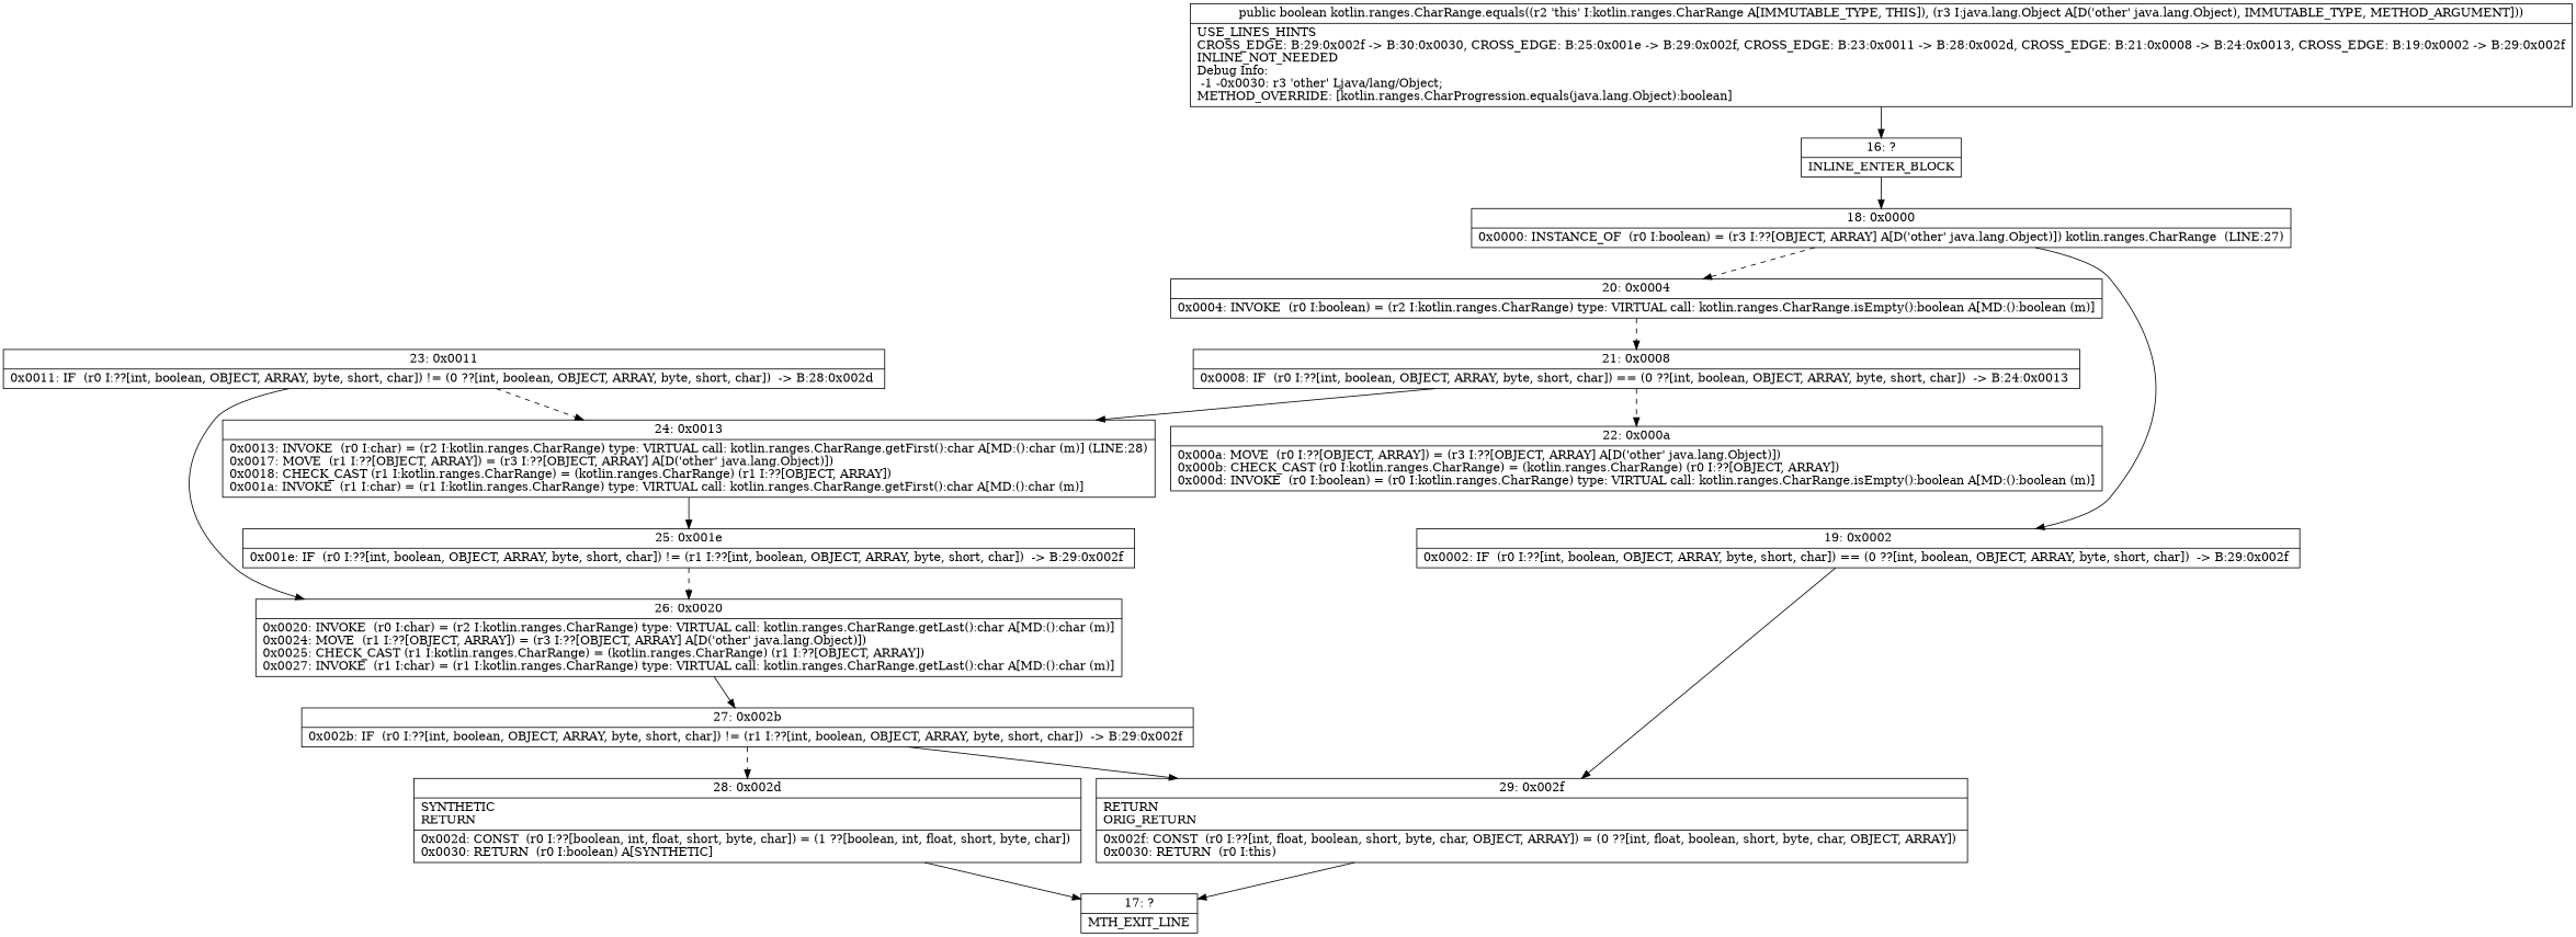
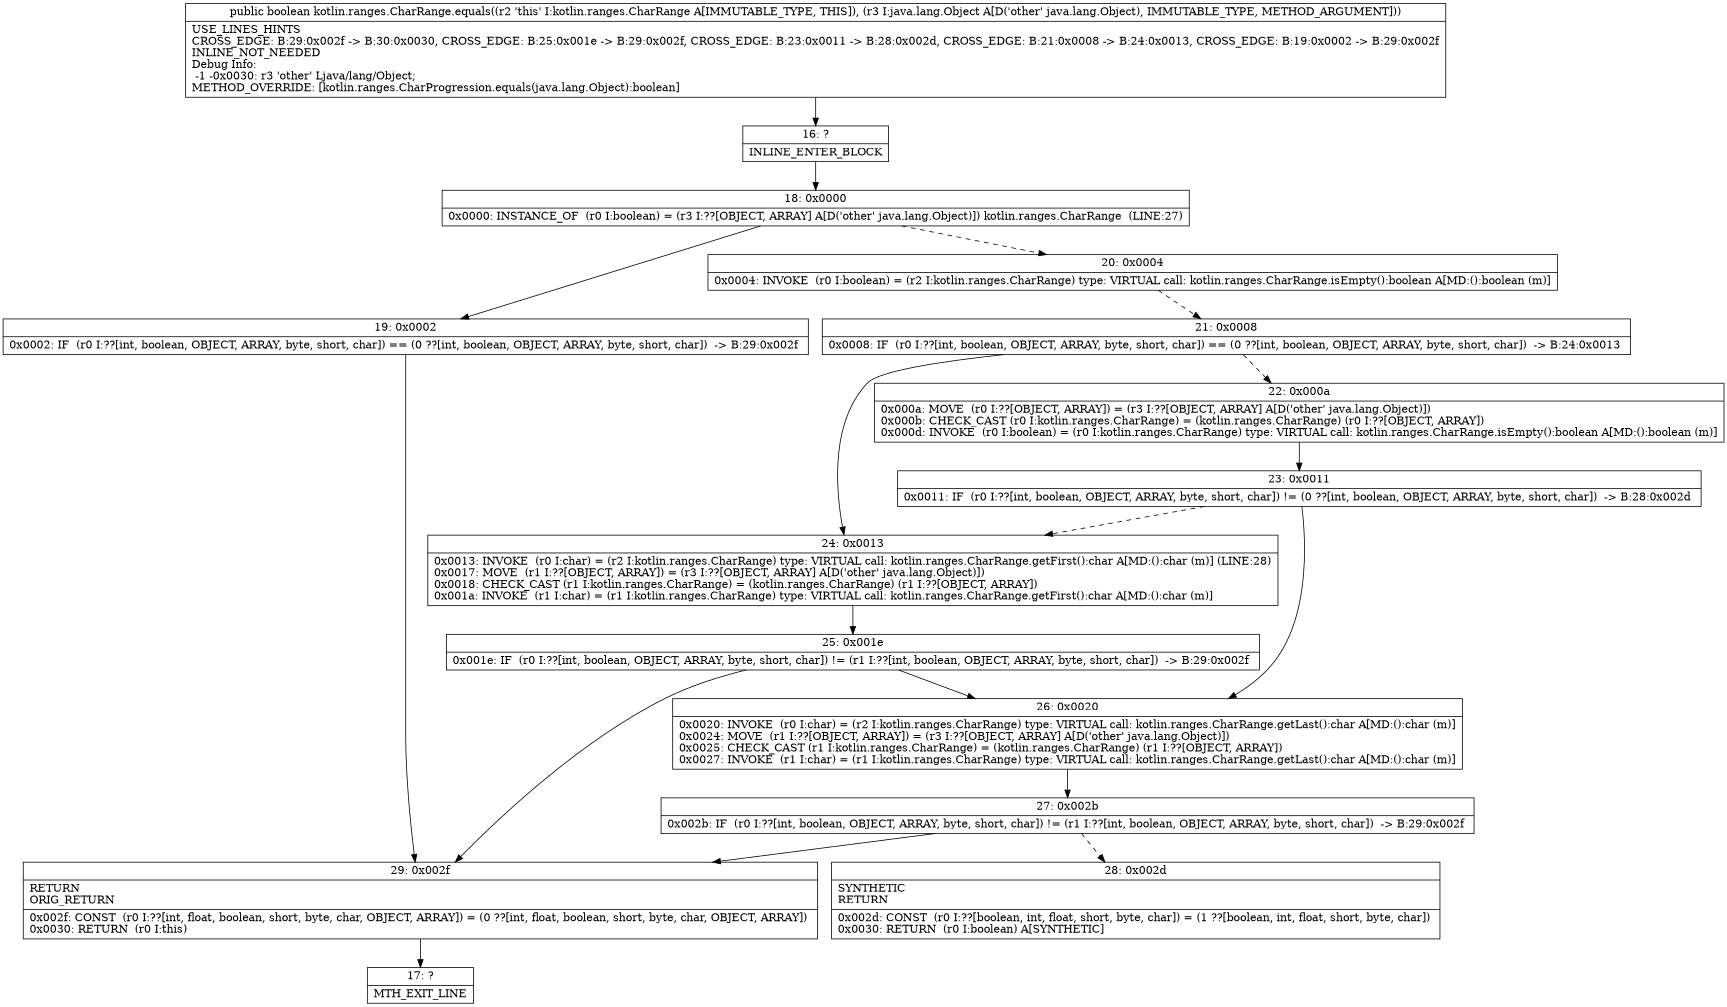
  digraph {
    node [shape=record]
    n1 [label="{16\:\ ?|INLINE_ENTER_BLOCK\l}"]
    n2 [label="{18\:\ 0x0000|0x0000: INSTANCE_OF  (r0 I:boolean) = (r3 I:??[OBJECT, ARRAY] A[D('other' java.lang.Object)]) kotlin.ranges.CharRange  (LINE:27)\l}"]
    n3 [label="{19\:\ 0x0002|0x0002: IF  (r0 I:??[int, boolean, OBJECT, ARRAY, byte, short, char]) == (0 ??[int, boolean, OBJECT, ARRAY, byte, short, char])  \-\> B:29:0x002f \l}"]
    n4 [label="{20\:\ 0x0004|0x0004: INVOKE  (r0 I:boolean) = (r2 I:kotlin.ranges.CharRange) type: VIRTUAL call: kotlin.ranges.CharRange.isEmpty():boolean A[MD:():boolean (m)]\l}"]
    n5 [label="{29\:\ 0x002f|RETURN\lORIG_RETURN\l|0x002f: CONST  (r0 I:??[int, float, boolean, short, byte, char, OBJECT, ARRAY]) = (0 ??[int, float, boolean, short, byte, char, OBJECT, ARRAY]) \l0x0030: RETURN  (r0 I:this) \l}"]
    n6 [label="{21\:\ 0x0008|0x0008: IF  (r0 I:??[int, boolean, OBJECT, ARRAY, byte, short, char]) == (0 ??[int, boolean, OBJECT, ARRAY, byte, short, char])  \-\> B:24:0x0013 \l}"]
    n7 [label="{17\:\ ?|MTH_EXIT_LINE\l}"]
    n8 [label="{22\:\ 0x000a|0x000a: MOVE  (r0 I:??[OBJECT, ARRAY]) = (r3 I:??[OBJECT, ARRAY] A[D('other' java.lang.Object)]) \l0x000b: CHECK_CAST (r0 I:kotlin.ranges.CharRange) = (kotlin.ranges.CharRange) (r0 I:??[OBJECT, ARRAY]) \l0x000d: INVOKE  (r0 I:boolean) = (r0 I:kotlin.ranges.CharRange) type: VIRTUAL call: kotlin.ranges.CharRange.isEmpty():boolean A[MD:():boolean (m)]\l}"]
    n9 [label="{24\:\ 0x0013|0x0013: INVOKE  (r0 I:char) = (r2 I:kotlin.ranges.CharRange) type: VIRTUAL call: kotlin.ranges.CharRange.getFirst():char A[MD:():char (m)] (LINE:28)\l0x0017: MOVE  (r1 I:??[OBJECT, ARRAY]) = (r3 I:??[OBJECT, ARRAY] A[D('other' java.lang.Object)]) \l0x0018: CHECK_CAST (r1 I:kotlin.ranges.CharRange) = (kotlin.ranges.CharRange) (r1 I:??[OBJECT, ARRAY]) \l0x001a: INVOKE  (r1 I:char) = (r1 I:kotlin.ranges.CharRange) type: VIRTUAL call: kotlin.ranges.CharRange.getFirst():char A[MD:():char (m)]\l}"]
    n10 [label="{23\:\ 0x0011|0x0011: IF  (r0 I:??[int, boolean, OBJECT, ARRAY, byte, short, char]) != (0 ??[int, boolean, OBJECT, ARRAY, byte, short, char])  \-\> B:28:0x002d \l}"]
    n11 [label="{25\:\ 0x001e|0x001e: IF  (r0 I:??[int, boolean, OBJECT, ARRAY, byte, short, char]) != (r1 I:??[int, boolean, OBJECT, ARRAY, byte, short, char])  \-\> B:29:0x002f \l}"]
    n12 [label="{26\:\ 0x0020|0x0020: INVOKE  (r0 I:char) = (r2 I:kotlin.ranges.CharRange) type: VIRTUAL call: kotlin.ranges.CharRange.getLast():char A[MD:():char (m)]\l0x0024: MOVE  (r1 I:??[OBJECT, ARRAY]) = (r3 I:??[OBJECT, ARRAY] A[D('other' java.lang.Object)]) \l0x0025: CHECK_CAST (r1 I:kotlin.ranges.CharRange) = (kotlin.ranges.CharRange) (r1 I:??[OBJECT, ARRAY]) \l0x0027: INVOKE  (r1 I:char) = (r1 I:kotlin.ranges.CharRange) type: VIRTUAL call: kotlin.ranges.CharRange.getLast():char A[MD:():char (m)]\l}"]
    n13 [label="{28\:\ 0x002d|SYNTHETIC\lRETURN\l|0x002d: CONST  (r0 I:??[boolean, int, float, short, byte, char]) = (1 ??[boolean, int, float, short, byte, char]) \l0x0030: RETURN  (r0 I:boolean) A[SYNTHETIC]\l}"]
    n14 [label="{27\:\ 0x002b|0x002b: IF  (r0 I:??[int, boolean, OBJECT, ARRAY, byte, short, char]) != (r1 I:??[int, boolean, OBJECT, ARRAY, byte, short, char])  \-\> B:29:0x002f \l}"]
    n15 [label="{public boolean kotlin.ranges.CharRange.equals((r2 'this' I:kotlin.ranges.CharRange A[IMMUTABLE_TYPE, THIS]), (r3 I:java.lang.Object A[D('other' java.lang.Object), IMMUTABLE_TYPE, METHOD_ARGUMENT]))  | USE_LINES_HINTS\lCROSS_EDGE: B:29:0x002f \-\> B:30:0x0030, CROSS_EDGE: B:25:0x001e \-\> B:29:0x002f, CROSS_EDGE: B:23:0x0011 \-\> B:28:0x002d, CROSS_EDGE: B:21:0x0008 \-\> B:24:0x0013, CROSS_EDGE: B:19:0x0002 \-\> B:29:0x002f\lINLINE_NOT_NEEDED\lDebug Info:\l  \-1 \-0x0030: r3 'other' Ljava\/lang\/Object;\lMETHOD_OVERRIDE: [kotlin.ranges.CharProgression.equals(java.lang.Object):boolean]\l}"]
    n1 -> n2
    n2 -> n3
    n2 -> n4 [style=dashed]
    n3 -> n5
    n4 -> n6 [style=dashed]
    n5 -> n7
    n6 -> n8 [style=dashed]
    n6 -> n9
+   n8 -> n10
    n9 -> n11
    n10 -> n9 [style=dashed]
    n10 -> n12
-   n11 -> n12 [style=dashed]
+   n11 -> n5
+   n11 -> n12 [style=solid]
    n12 -> n14
-   n13 -> n7
    n14 -> n5
    n14 -> n13 [style=dashed]
    n15 -> n1
  }
